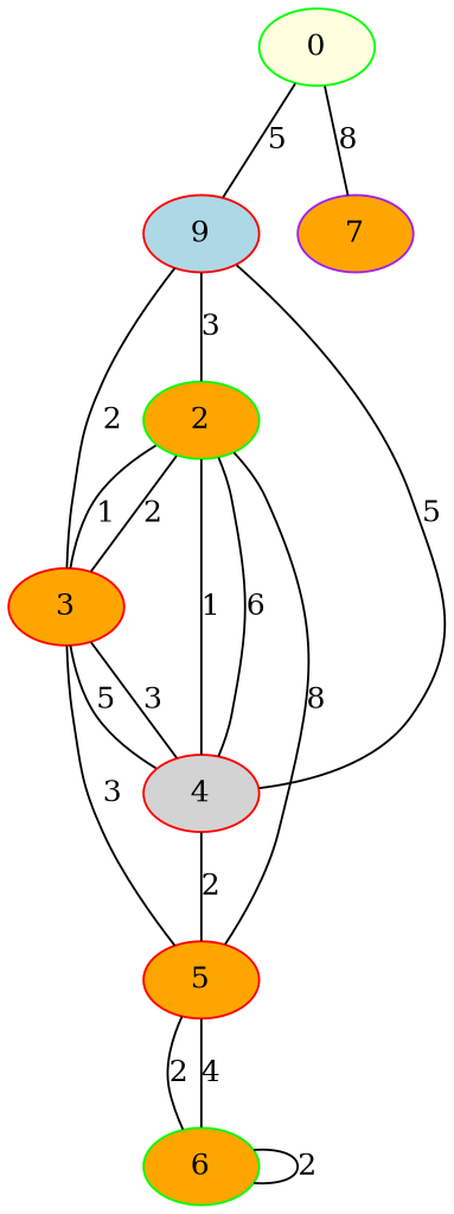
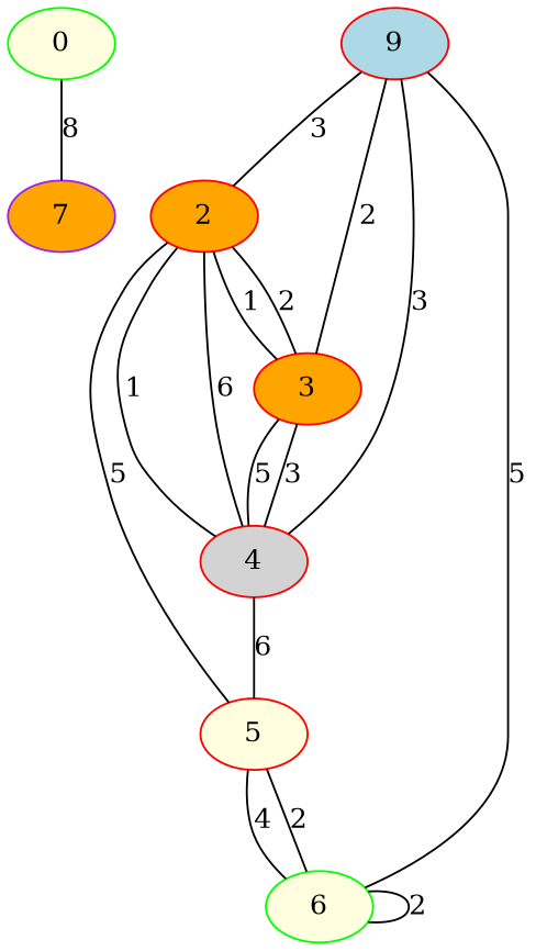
  graph {
    node [color=red fillcolor=orange style=filled weight=1]
    0 [color=green fillcolor=lightyellow weight=2]
    n2 [fillcolor=lightblue label=9]
    7 [color=purple weight=4]
-   2 [color=green]
+   2
    3
    4 [fillcolor=lightgrey]
-   5
-   6 [color=green weight=2]
-   0 -- n2 [label=5]
+   5 [fillcolor=lightyellow]
+   6 [color=green fillcolor=lightyellow weight=2]
+   6 -- n2 [label=5]
    0 -- 7 [label=8]
    n2 -- 2 [label=3]
    n2 -- 3 [label=2]
-   n2 -- 4 [label=5]
+   n2 -- 4 [label=3]
    2 -- 3 [label=2]
    2 -- 3 [label=1]
    2 -- 4 [label=1]
    2 -- 4 [label=6]
-   2 -- 5 [label=8]
+   2 -- 5 [label=5]
    3 -- 4 [label=3]
    3 -- 4 [label=5]
-   3 -- 5 [label=3]
-   4 -- 5 [label=2]
+   4 -- 5 [label=6]
    5 -- 6 [label=2]
    5 -- 6 [label=4]
    6 -- 6 [label=2]
  }
